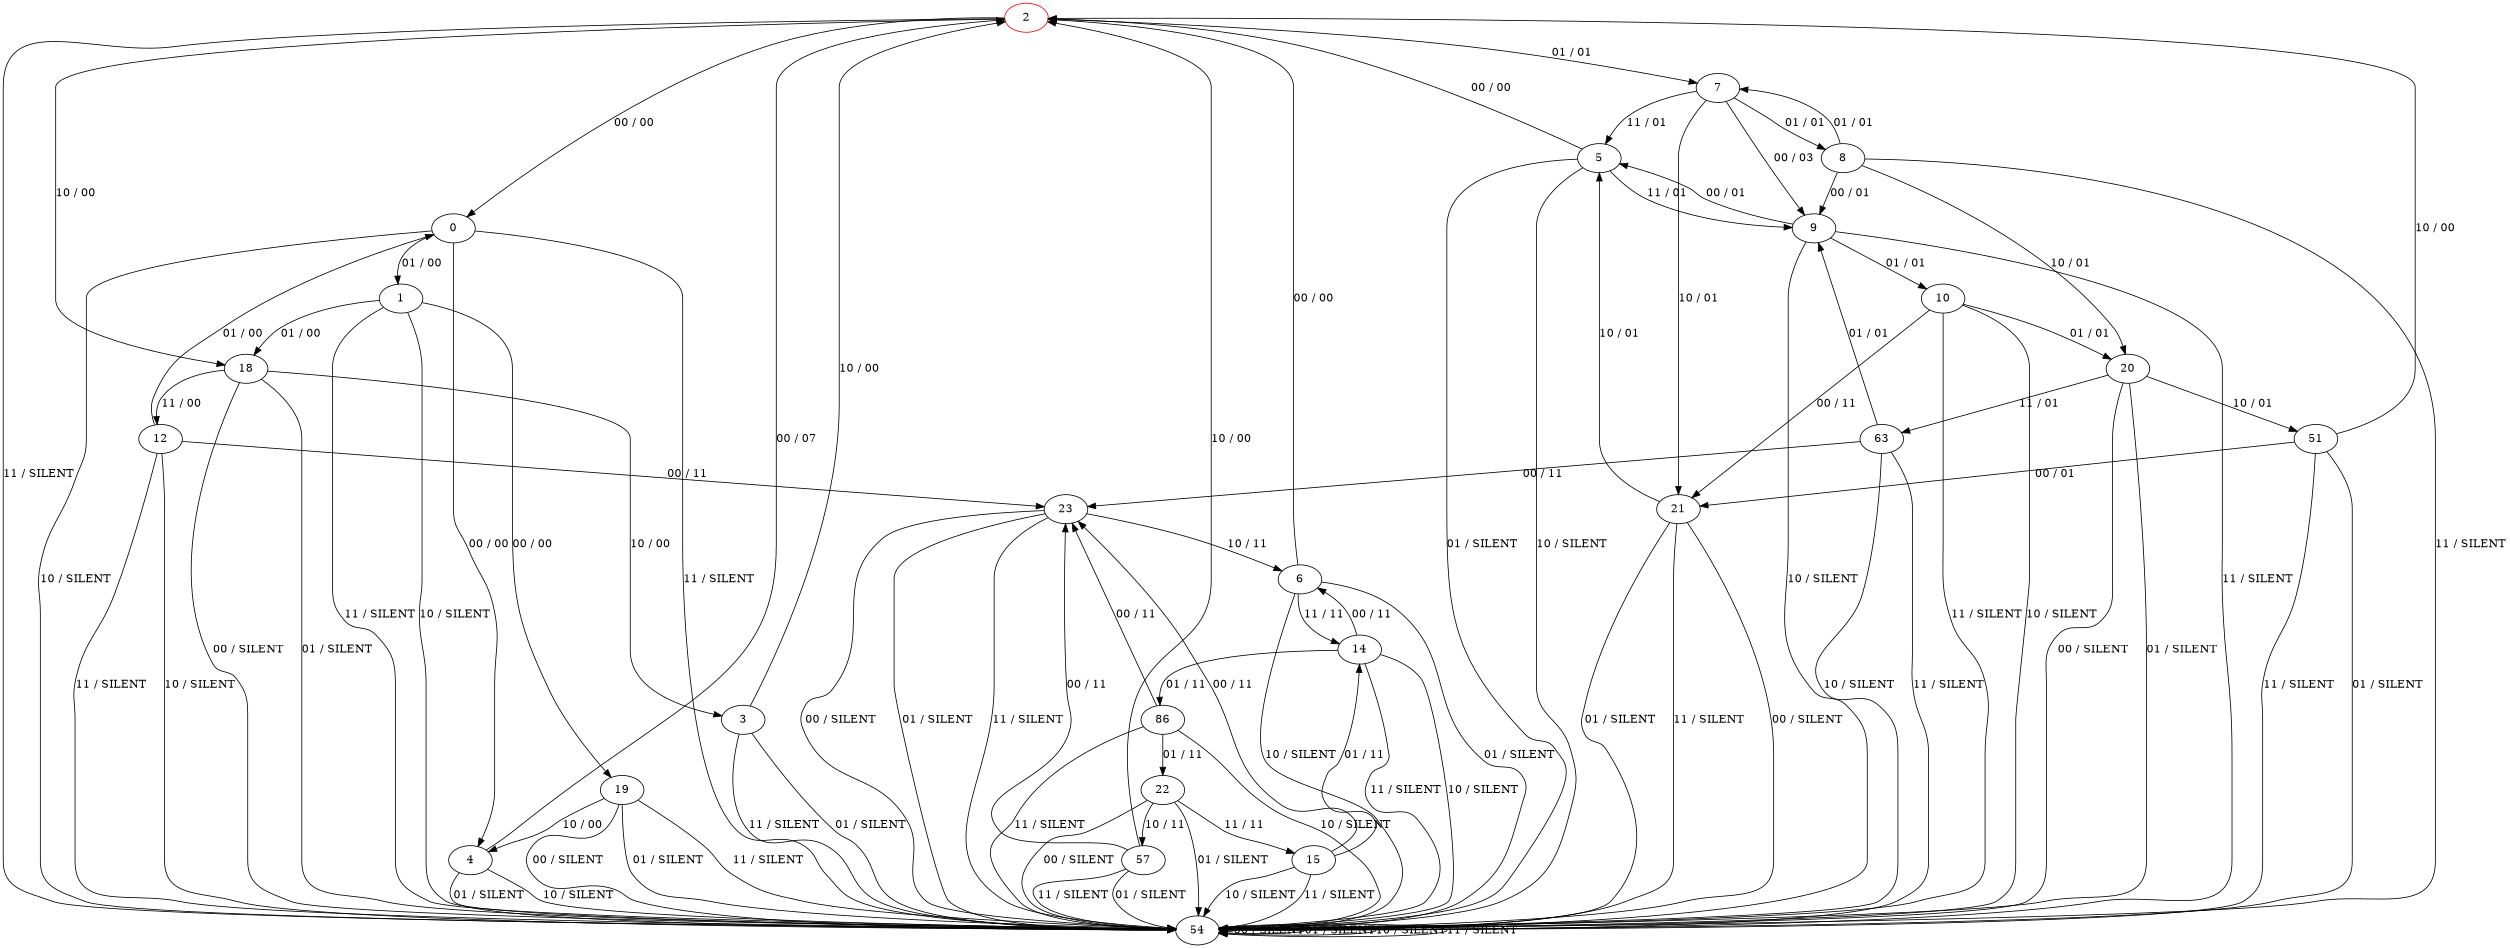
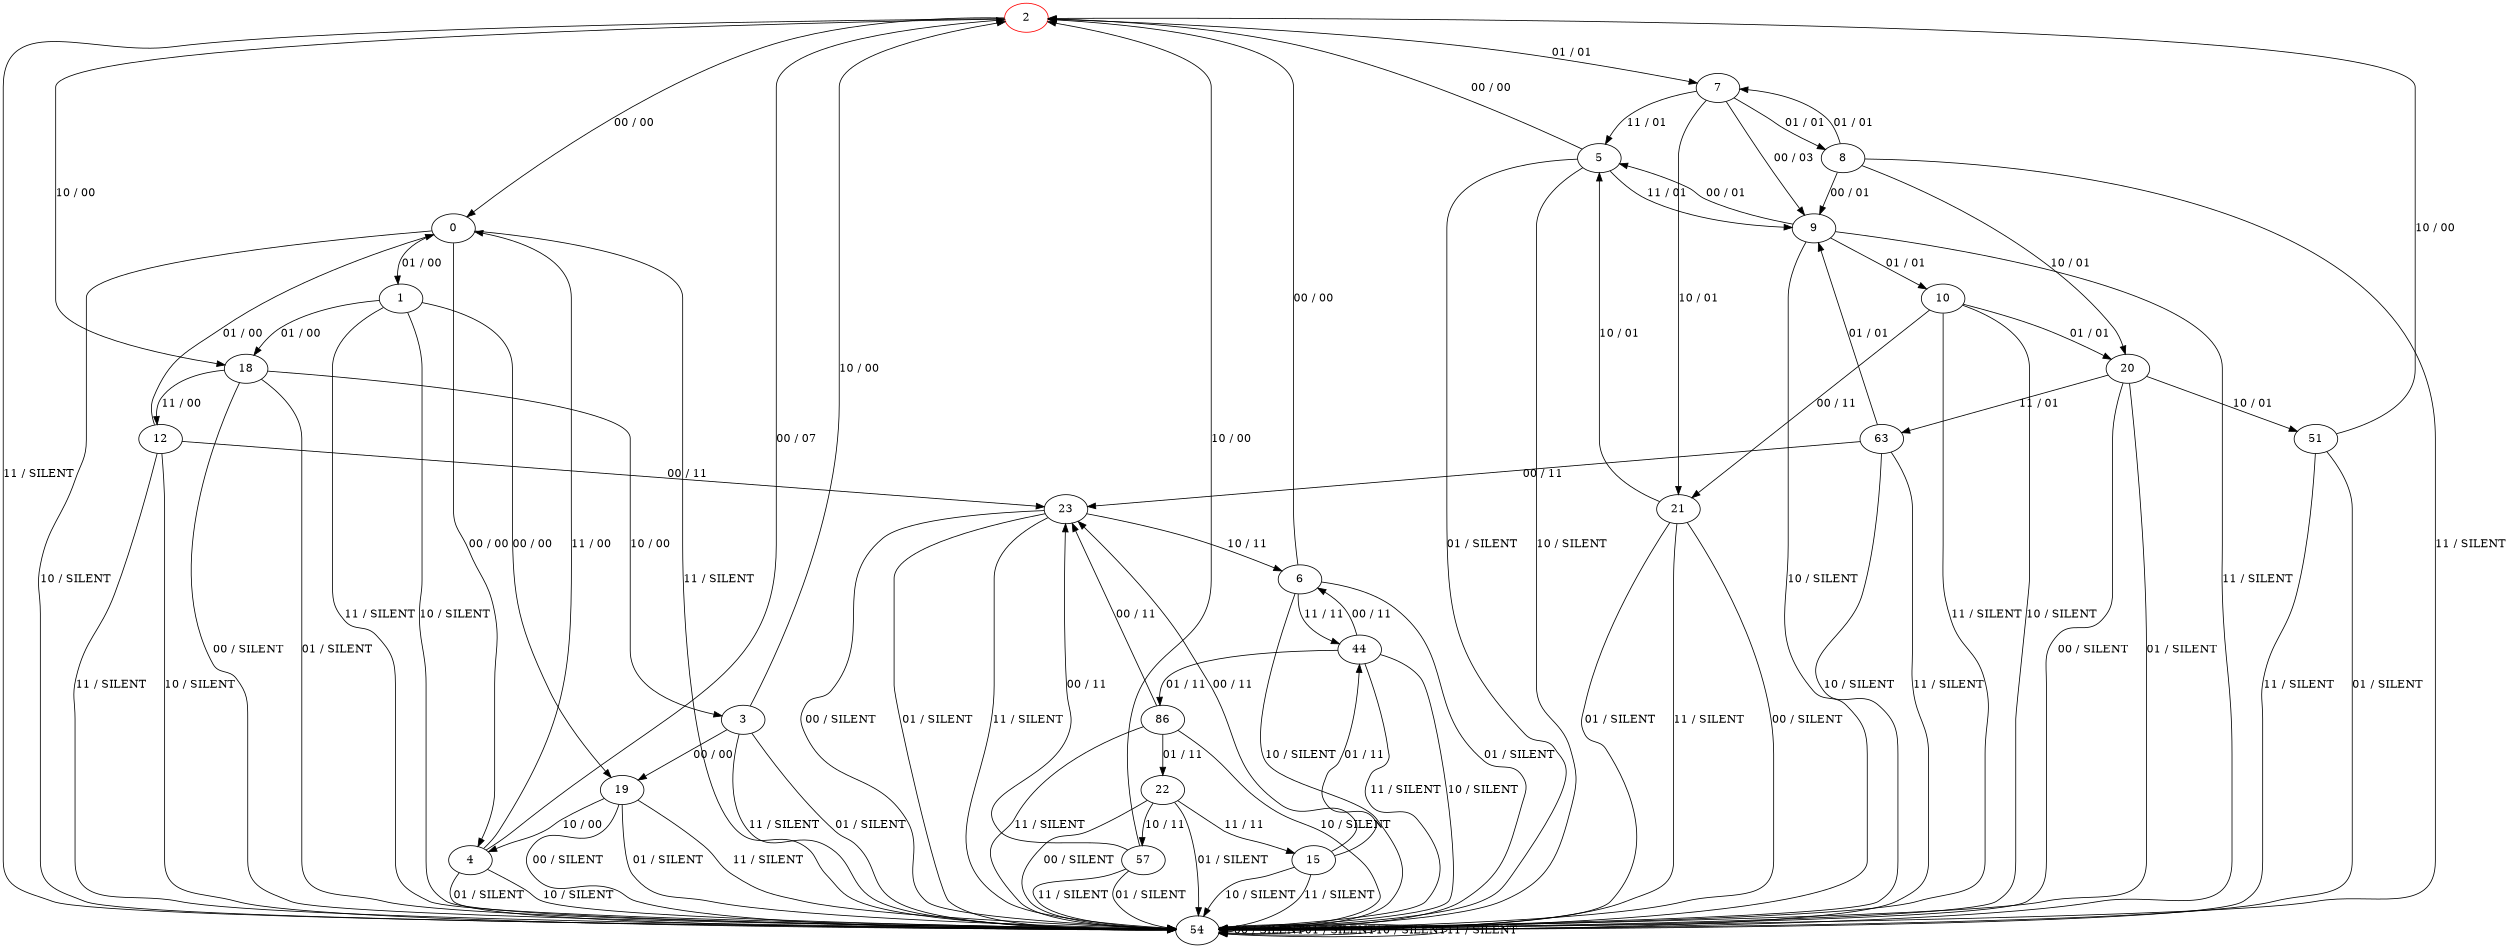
  digraph {
    2 [color=red]
    0
    7
    18
    n5 [label=54]
    1
    4
    5
    9
    8
    21
    3
    12
    19
    10
    6
-   14
+   14 [label=44]
    n18 [label=86]
    20
    n20 [label=51]
    n21 [label=63]
    23
    22
    15
    n25 [label=57]
    2 -> 0 [label="00 / 00"]
    2 -> 7 [label="01 / 01"]
    2 -> 18 [label="10 / 00"]
    2 -> n5 [label="11 / SILENT"]
    0 -> n5 [label="10 / SILENT"]
    0 -> n5 [label="11 / SILENT"]
    0 -> 1 [label="01 / 00"]
    0 -> 4 [label="00 / 00"]
    7 -> 5 [label="11 / 01"]
    7 -> 9 [label="00 / 03"]
    7 -> 8 [label="01 / 01"]
    7 -> 21 [label="10 / 01"]
    18 -> n5 [label="00 / SILENT"]
    18 -> n5 [label="01 / SILENT"]
    18 -> 3 [label="10 / 00"]
    18 -> 12 [label="11 / 00"]
    n5 -> n5 [label="00 / SILENT"]
    n5 -> n5 [label="01 / SILENT"]
    n5 -> n5 [label="10 / SILENT"]
    n5 -> n5 [label="11 / SILENT"]
    1 -> 18 [label="01 / 00"]
    1 -> n5 [label="10 / SILENT"]
    1 -> n5 [label="11 / SILENT"]
    1 -> 19 [label="00 / 00"]
    4 -> 2 [label="00 / 07"]
+   4 -> 0 [label="11 / 00"]
    4 -> n5 [label="01 / SILENT"]
    4 -> n5 [label="10 / SILENT"]
    5 -> 2 [label="00 / 00"]
    5 -> n5 [label="01 / SILENT"]
    5 -> n5 [label="10 / SILENT"]
    5 -> 9 [label="11 / 01"]
    9 -> n5 [label="10 / SILENT"]
    9 -> n5 [label="11 / SILENT"]
    9 -> 5 [label="00 / 01"]
    9 -> 10 [label="01 / 01"]
    8 -> 7 [label="01 / 01"]
    8 -> n5 [label="11 / SILENT"]
    8 -> 9 [label="00 / 01"]
    8 -> 20 [label="10 / 01"]
    21 -> n5 [label="00 / SILENT"]
    21 -> n5 [label="01 / SILENT"]
    21 -> n5 [label="11 / SILENT"]
    21 -> 5 [label="10 / 01"]
    3 -> 2 [label="10 / 00"]
    3 -> n5 [label="01 / SILENT"]
    3 -> n5 [label="11 / SILENT"]
+   3 -> 19 [label="00 / 00"]
    12 -> 0 [label="01 / 00"]
    12 -> n5 [label="10 / SILENT"]
    12 -> n5 [label="11 / SILENT"]
    12 -> 23 [label="00 / 11"]
    19 -> n5 [label="00 / SILENT"]
    19 -> n5 [label="01 / SILENT"]
    19 -> n5 [label="11 / SILENT"]
    19 -> 4 [label="10 / 00"]
    10 -> n5 [label="10 / SILENT"]
    10 -> n5 [label="11 / SILENT"]
    10 -> 21 [label="00 / 11"]
    10 -> 20 [label="01 / 01"]
    6 -> 2 [label="00 / 00"]
    6 -> n5 [label="01 / SILENT"]
    6 -> n5 [label="10 / SILENT"]
    6 -> 14 [label="11 / 11"]
    14 -> n5 [label="10 / SILENT"]
    14 -> n5 [label="11 / SILENT"]
    14 -> 6 [label="00 / 11"]
    14 -> n18 [label="01 / 11"]
    n18 -> n5 [label="10 / SILENT"]
    n18 -> n5 [label="11 / SILENT"]
    n18 -> 23 [label="00 / 11"]
    n18 -> 22 [label="01 / 11"]
    20 -> n5 [label="00 / SILENT"]
    20 -> n5 [label="01 / SILENT"]
    20 -> n20 [label="10 / 01"]
    20 -> n21 [label="11 / 01"]
    n20 -> 2 [label="10 / 00"]
    n20 -> n5 [label="01 / SILENT"]
    n20 -> n5 [label="11 / SILENT"]
-   n20 -> 21 [label="00 / 01"]
    n21 -> n5 [label="10 / SILENT"]
    n21 -> n5 [label="11 / SILENT"]
    n21 -> 9 [label="01 / 01"]
    n21 -> 23 [label="00 / 11"]
    23 -> n5 [label="00 / SILENT"]
    23 -> n5 [label="01 / SILENT"]
    23 -> n5 [label="11 / SILENT"]
    23 -> 6 [label="10 / 11"]
    22 -> n5 [label="00 / SILENT"]
    22 -> n5 [label="01 / SILENT"]
    22 -> 15 [label="11 / 11"]
    22 -> n25 [label="10 / 11"]
    15 -> n5 [label="10 / SILENT"]
    15 -> n5 [label="11 / SILENT"]
    15 -> 14 [label="01 / 11"]
    15 -> 23 [label="00 / 11"]
    n25 -> 2 [label="10 / 00"]
    n25 -> n5 [label="01 / SILENT"]
    n25 -> n5 [label="11 / SILENT"]
    n25 -> 23 [label="00 / 11"]
  }
